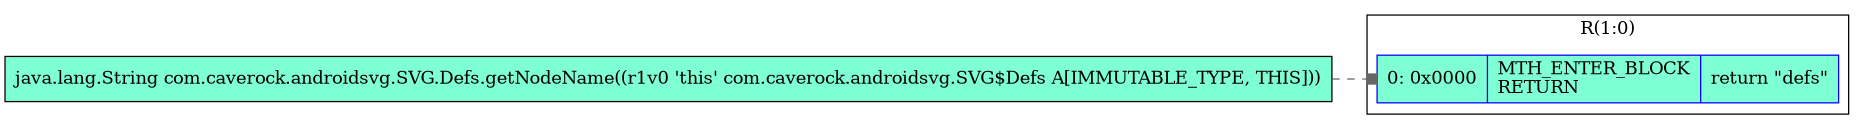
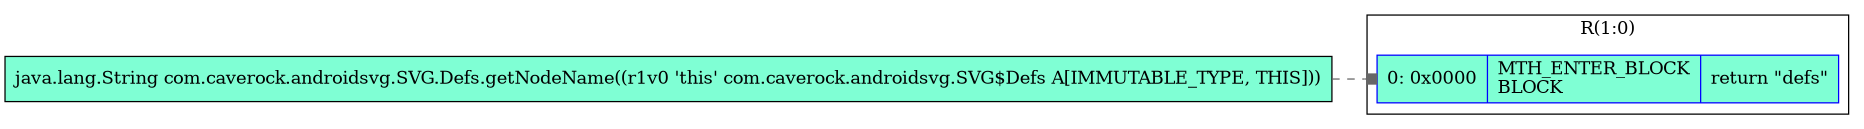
  digraph {
    rankdir=LR
    node [shape=record style=filled fillcolor=aquamarine]
-   n1 [color=blue label="{0\:\ 0x0000|MTH_ENTER_BLOCK\lRETURN\l|return \"defs\"\l}"]
+   n1 [color=blue label="{0\:\ 0x0000|MTH_ENTER_BLOCK\lBLOCK\l|return \"defs\"\l}"]
    n2 [label="{java.lang.String com.caverock.androidsvg.SVG.Defs.getNodeName((r1v0 'this' com.caverock.androidsvg.SVG$Defs A[IMMUTABLE_TYPE, THIS])) }"]
    subgraph cluster_1 {
      label="R(1:0)"
      n1
    }
    n2 -> n1 [color=gray40 style=dashed arrowhead=box]
  }
